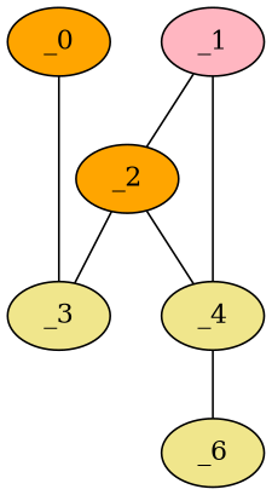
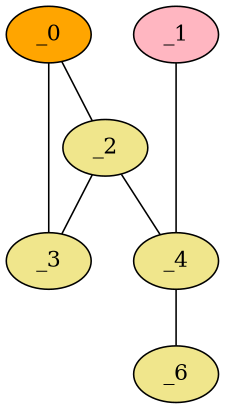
  graph {
    node [fillcolor=khaki style=filled]
    _0 [fillcolor=orange x=2.68017 y=2.09347]
    _3 [x=0.569621 y=3.03062]
    _4 [x=0.488663 y=1.70689]
    n4 [label=_6 x=1.68278 y=1.5263]
    _1 [fillcolor=lightpink x=2.23178 y=0.603635]
-   _2 [fillcolor=orange x=0.384182 y=0.647338]
+   _2 [x=0.384182 y=0.647338]
    _0 -- _3
    _4 -- n4
    _1 -- _4
-   _1 -- _2
+   _0 -- _2
    _2 -- _3
    _2 -- _4
  }
